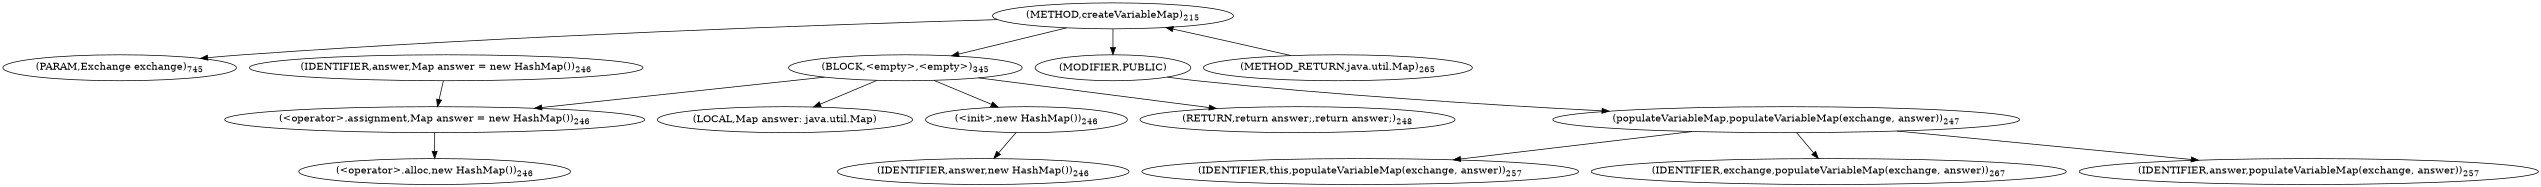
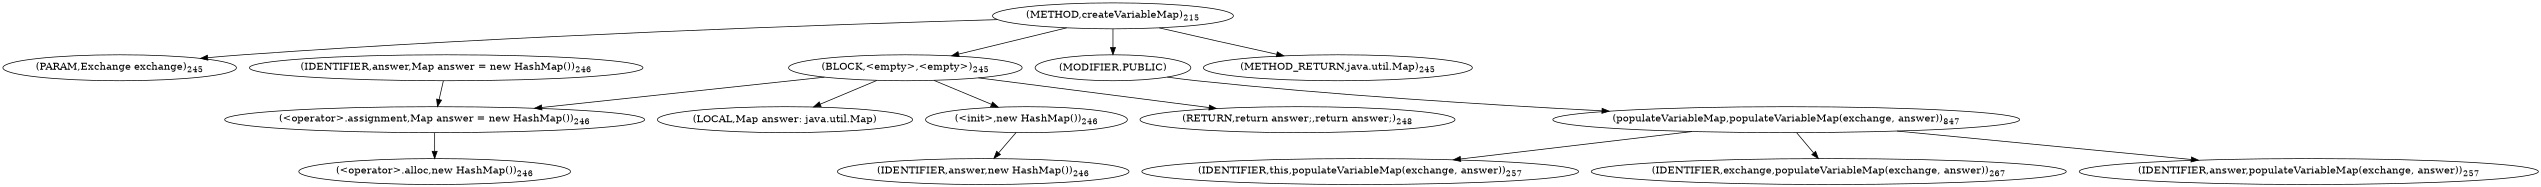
  digraph {
    n1 [label=<(METHOD,createVariableMap)<SUB>215</SUB>>]
-   n2 [label=<(PARAM,Exchange exchange)<SUB>745</SUB>>]
-   n3 [label=<(BLOCK,&lt;empty&gt;,&lt;empty&gt;)<SUB>345</SUB>>]
+   n2 [label=<(PARAM,Exchange exchange)<SUB>245</SUB>>]
+   n3 [label=<(BLOCK,&lt;empty&gt;,&lt;empty&gt;)<SUB>245</SUB>>]
    n4 [label=<(MODIFIER,PUBLIC)>]
-   n5 [label=<(METHOD_RETURN,java.util.Map)<SUB>265</SUB>>]
+   n5 [label=<(METHOD_RETURN,java.util.Map)<SUB>245</SUB>>]
    n6 [label=<(LOCAL,Map answer: java.util.Map)>]
    n7 [label=<(&lt;operator&gt;.assignment,Map answer = new HashMap())<SUB>246</SUB>>]
    n8 [label=<(&lt;init&gt;,new HashMap())<SUB>246</SUB>>]
    n9 [label=<(RETURN,return answer;,return answer;)<SUB>248</SUB>>]
-   n10 [label=<(populateVariableMap,populateVariableMap(exchange, answer))<SUB>247</SUB>>]
+   n10 [label=<(populateVariableMap,populateVariableMap(exchange, answer))<SUB>847</SUB>>]
    n11 [label=<(&lt;operator&gt;.alloc,new HashMap())<SUB>246</SUB>>]
    n12 [label=<(IDENTIFIER,answer,new HashMap())<SUB>246</SUB>>]
    n13 [label=<(IDENTIFIER,this,populateVariableMap(exchange, answer))<SUB>257</SUB>>]
    n14 [label=<(IDENTIFIER,exchange,populateVariableMap(exchange, answer))<SUB>267</SUB>>]
    n15 [label=<(IDENTIFIER,answer,populateVariableMap(exchange, answer))<SUB>257</SUB>>]
    n16 [label=<(IDENTIFIER,answer,Map answer = new HashMap())<SUB>246</SUB>>]
    n1 -> n2
    n1 -> n3
    n1 -> n4
-   n5 -> n1
+   n1 -> n5
    n3 -> n6
    n3 -> n7
    n3 -> n8
    n3 -> n9
    n4 -> n10
    n7 -> n11
    n8 -> n12
    n10 -> n13
    n10 -> n14
    n10 -> n15
    n16 -> n7
  }
